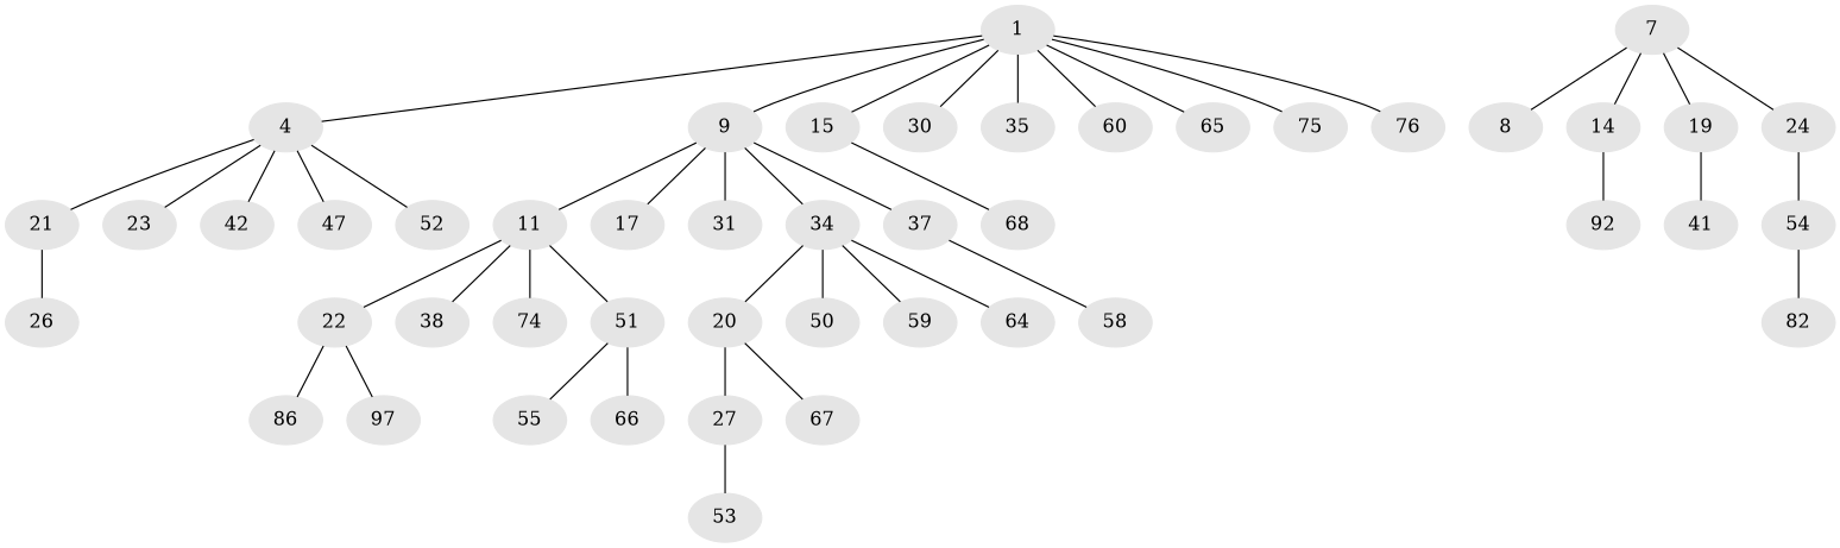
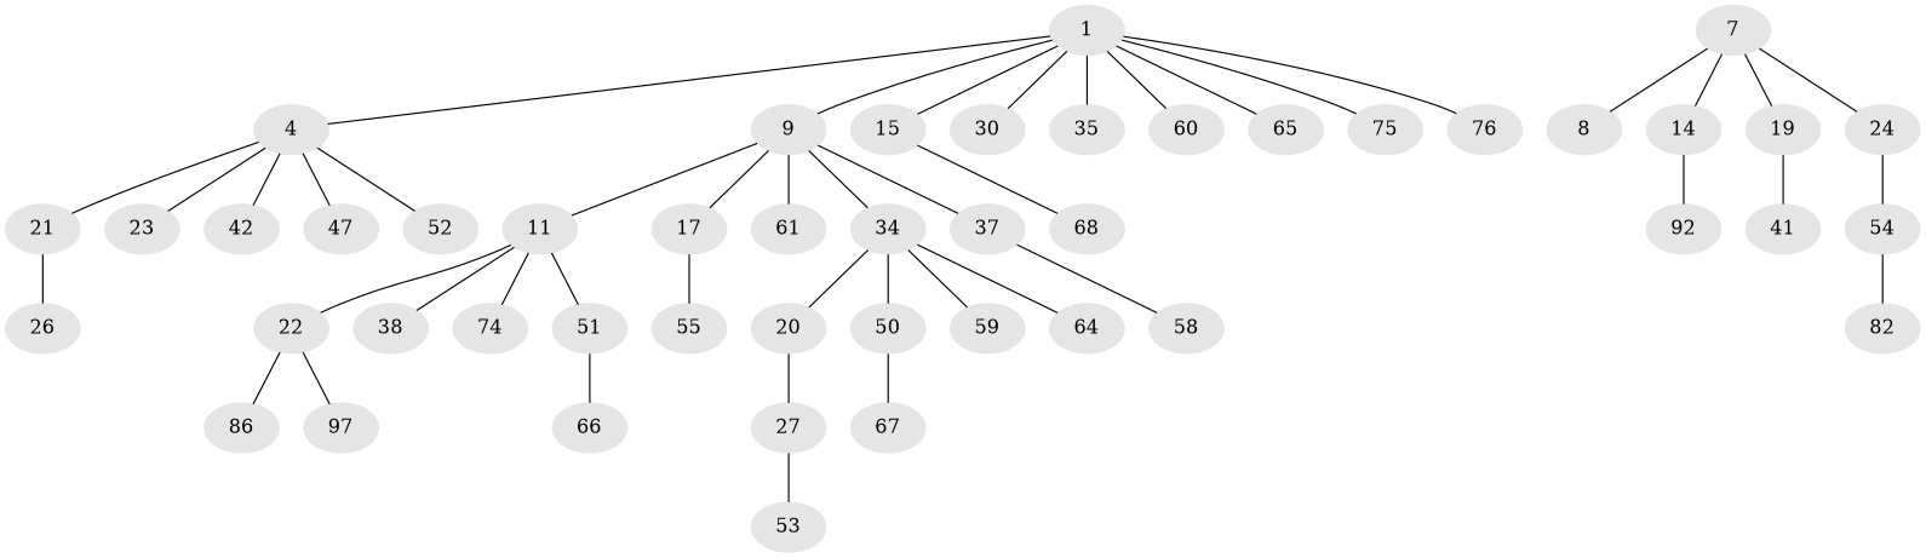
  graph {
    node [color=gray90 style=filled]
    1 [super="+2+3"]
    4 [super="+6+36"]
    9 [super="+10+29+45"]
    15 [super="+49+16"]
    30
    35 [super="+79"]
    60
    65 [super="+78"]
    75
    76
    21 [super="+33"]
    23
    42 [super="+80"]
    47 [super="+96"]
    52
    8 [super="+91"]
    7
    14 [super="+73+81"]
    19
    24
    11 [super="+28+84+13+12"]
    17 [super="+25"]
-   31
+   31 [label=61]
    34 [super="+46+69"]
    37
    68
    26
    92
    41 [super="+62"]
    54 [super="+72+63"]
    22 [super="+40"]
    38 [super="+77"]
    n33 [label=74 super="+56+48"]
    51 [super="+87"]
    55
    20
    n37 [label=50]
    59
    64
    58
    86
    97
    66
    27 [super="+32"]
    67
    53 [super="+94"]
    82
    1 -- 4
    1 -- 9
    1 -- 15
    1 -- 30
    1 -- 35
    1 -- 60
    1 -- 65
    1 -- 75
    1 -- 76
    4 -- 21
    4 -- 23
    4 -- 42
    4 -- 47
    4 -- 52
    9 -- 11
    9 -- 17
    9 -- 31
    9 -- 34
    9 -- 37
    15 -- 68
    21 -- 26
    7 -- 8
    7 -- 14
    7 -- 19
    7 -- 24
    14 -- 92
    19 -- 41
    24 -- 54
    11 -- 22
    11 -- 38
    11 -- n33
    11 -- 51
-   51 -- 55
+   17 -- 55
    34 -- 20
    34 -- n37
    34 -- 59
    34 -- 64
    37 -- 58
    54 -- 82
    22 -- 86
    22 -- 97
    51 -- 66
    20 -- 27
-   20 -- 67
+   n37 -- 67
    27 -- 53
  }
